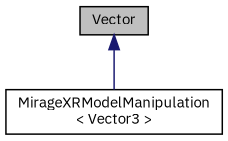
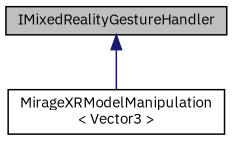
  digraph {
    fontname="IBM Plex Sans"
    node [color=black fontname="IBM Plex Sans" fontsize=10 shape=record style=filled]
-   n1 [fillcolor=grey75 fontcolor=black height=0.2 label=Vector width=0.4]
+   n1 [fillcolor=grey75 fontcolor=black height=0.2 label=IMixedRealityGestureHandler width=0.4]
    n2 [fillcolor=white height=0.2 label="MirageXRModelManipulation\l\< Vector3 \>" width=0.4]
    n1 -> n2 [color=midnightblue dir=back fontname="IBM Plex Sans" fontsize=10 labelfontname=Helvetica labelfontsize=10 style=solid]
  }
